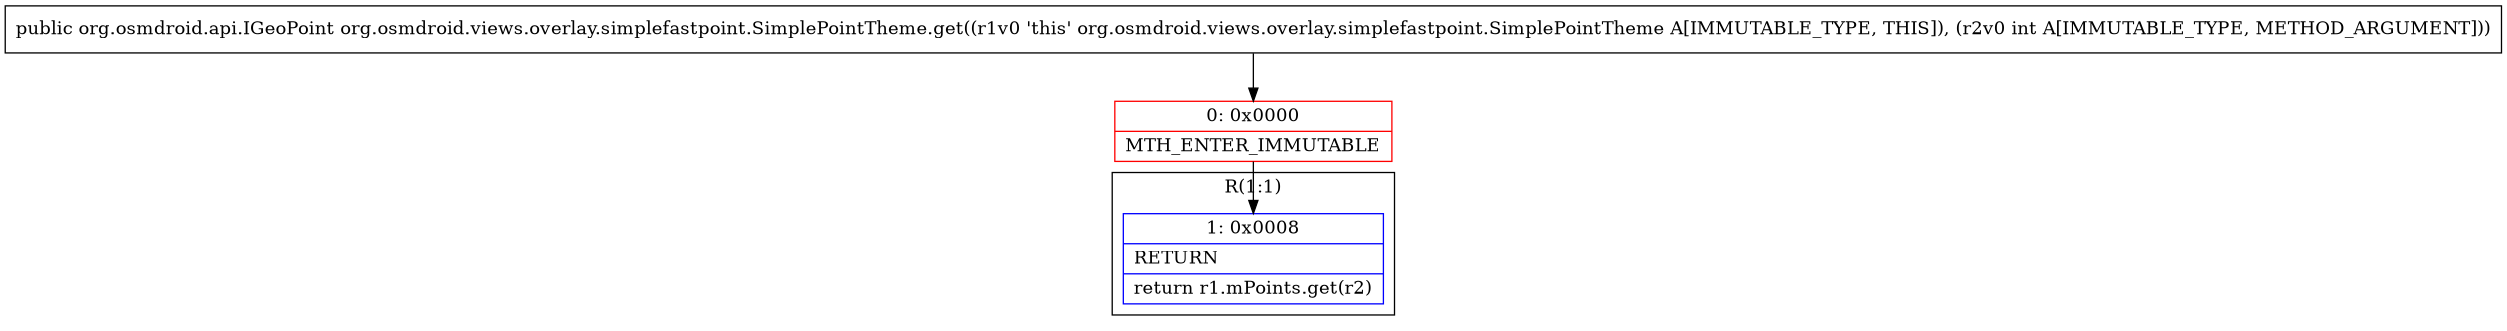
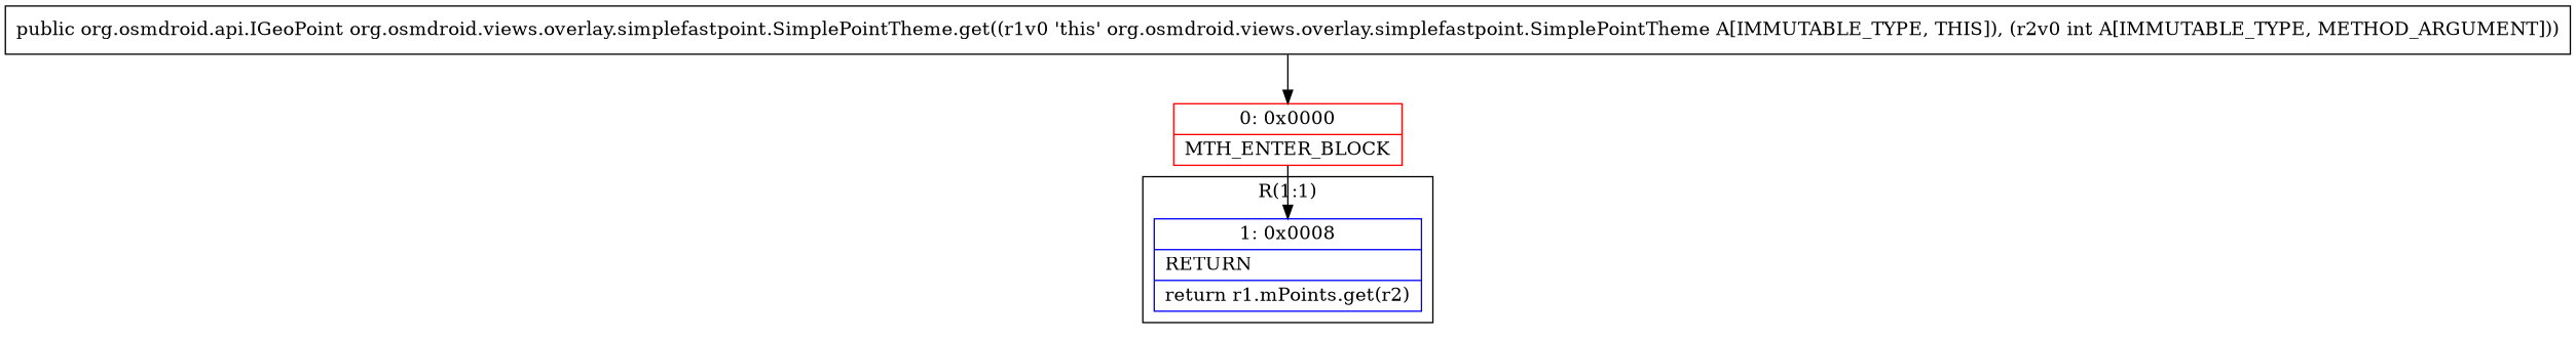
  digraph {
    node [shape=record]
    n1 [color=blue label="{1\:\ 0x0008|RETURN\l|return r1.mPoints.get(r2)\l}"]
-   n2 [color=red label="{0\:\ 0x0000|MTH_ENTER_IMMUTABLE\l}"]
+   n2 [color=red label="{0\:\ 0x0000|MTH_ENTER_BLOCK\l}"]
    n3 [label="{public org.osmdroid.api.IGeoPoint org.osmdroid.views.overlay.simplefastpoint.SimplePointTheme.get((r1v0 'this' org.osmdroid.views.overlay.simplefastpoint.SimplePointTheme A[IMMUTABLE_TYPE, THIS]), (r2v0 int A[IMMUTABLE_TYPE, METHOD_ARGUMENT])) }"]
    subgraph cluster_1 {
      label="R(1:1)"
      n1
    }
    n2 -> n1
    n3 -> n2
  }
